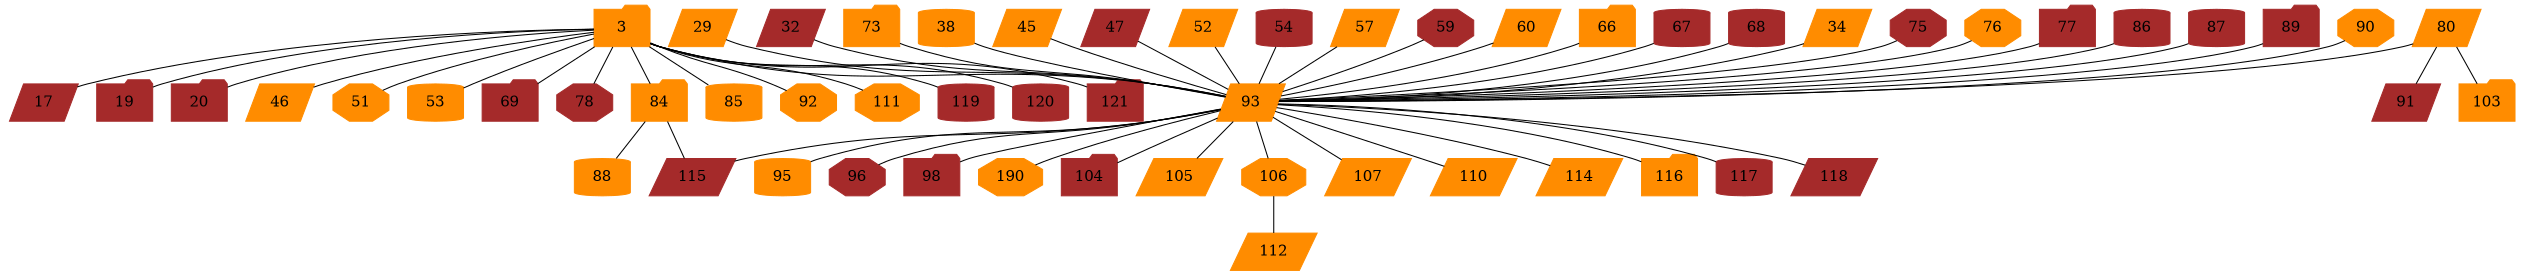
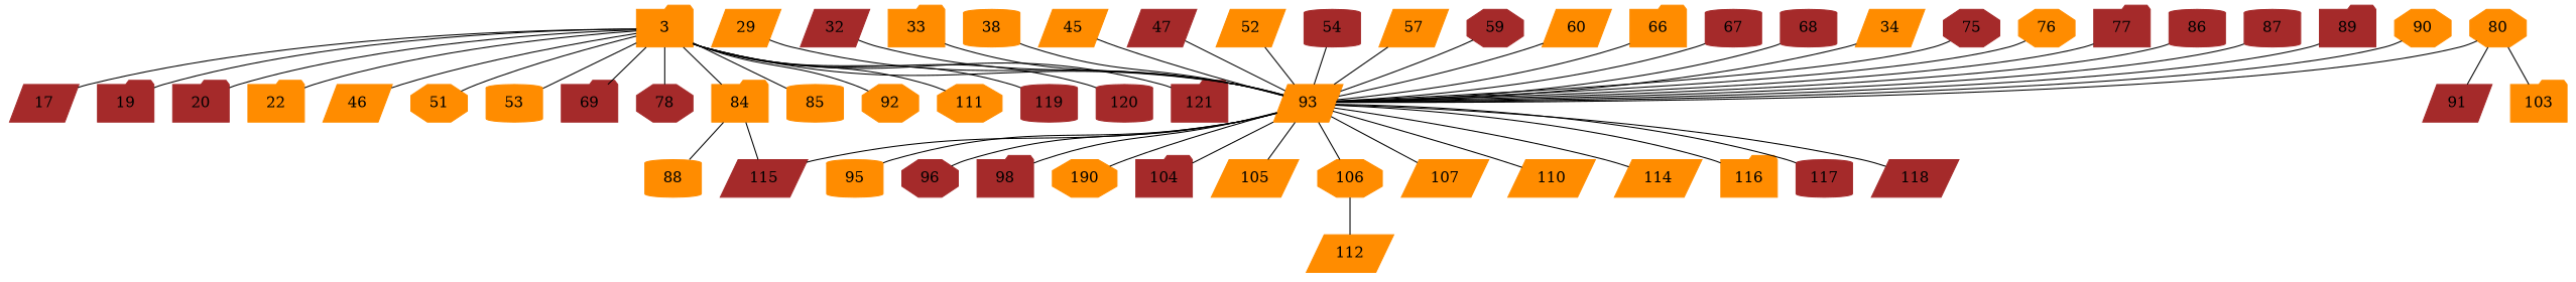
  graph {
    node [color=darkorange shape=parallelogram style=filled]
    3 [shape=folder super="+1"]
    17 [color=brown]
    19 [color=brown shape=folder]
    20 [color=brown shape=folder]
+   22 [shape=folder]
    46 [super="+31"]
    51 [shape=octagon]
    53 [shape=cylinder]
    69 [color=brown shape=folder]
    78 [color=brown shape=octagon super="+72"]
    84 [shape=folder super="+48+71"]
    85 [shape=cylinder]
    92 [shape=octagon]
    93 [super="+39+83+81+15+21"]
    111 [shape=octagon]
    119 [color=brown shape=cylinder]
    120 [color=brown shape=cylinder]
    121 [color=brown shape=folder]
    88 [shape=cylinder]
    115 [color=brown super="+50+70+113+101+102"]
    95 [shape=cylinder]
    96 [color=brown shape=octagon super="+43+62"]
    98 [color=brown shape=folder super="+34+44"]
    n24 [label=190 shape=octagon]
    104 [color=brown shape=folder]
    105
    106 [shape=octagon super="+97"]
    107
    110
    114
    116 [shape=folder super="+108"]
    117 [color=brown shape=cylinder super="+99+109"]
    118 [color=brown]
    29
    32 [color=brown]
-   33 [shape=folder label=73]
+   33 [shape=folder]
    38 [shape=cylinder super="+8"]
    45
    47 [color=brown]
    52
    54 [color=brown shape=cylinder]
    57
    59 [color=brown shape=octagon]
    60
    66 [shape=folder]
    67 [color=brown shape=cylinder]
    68 [color=brown shape=cylinder]
    n48 [label=34]
    75 [color=brown shape=octagon]
    76 [shape=octagon]
    77 [color=brown shape=folder]
-   80 [super="+64"]
+   80 [shape=octagon super="+64"]
    91 [color=brown]
    103 [shape=folder]
    86 [color=brown shape=cylinder]
    87 [color=brown shape=cylinder]
    89 [color=brown shape=folder]
    90 [shape=octagon]
    112
    3 -- 17
    3 -- 19
    3 -- 20
+   3 -- 22
    3 -- 46
    3 -- 51 [weight=2]
    3 -- 53
    3 -- 69
    3 -- 78
    3 -- 84 [weight=3]
    3 -- 85
    3 -- 92
    3 -- 93 [weight=10]
    3 -- 111
    3 -- 119
    3 -- 120
    3 -- 121
    84 -- 88
    84 -- 115
    93 -- 115
    93 -- 95
    93 -- 96
    93 -- 98 [weight=2]
    93 -- n24
    93 -- 104
    93 -- 105
    93 -- 106
    93 -- 107
    93 -- 110
    93 -- 114
    93 -- 116 [weight=2]
    93 -- 117
    93 -- 118
    106 -- 112
    29 -- 93
    32 -- 93
    33 -- 93
    38 -- 93
    45 -- 93
    47 -- 93
    52 -- 93
    54 -- 93
    57 -- 93
    59 -- 93
    60 -- 93
    66 -- 93
    67 -- 93
    68 -- 93
    n48 -- 93
    75 -- 93
    76 -- 93
    77 -- 93
    80 -- 93 [weight=2]
    80 -- 91
    80 -- 103
    86 -- 93
    87 -- 93
    89 -- 93
    90 -- 93
  }
